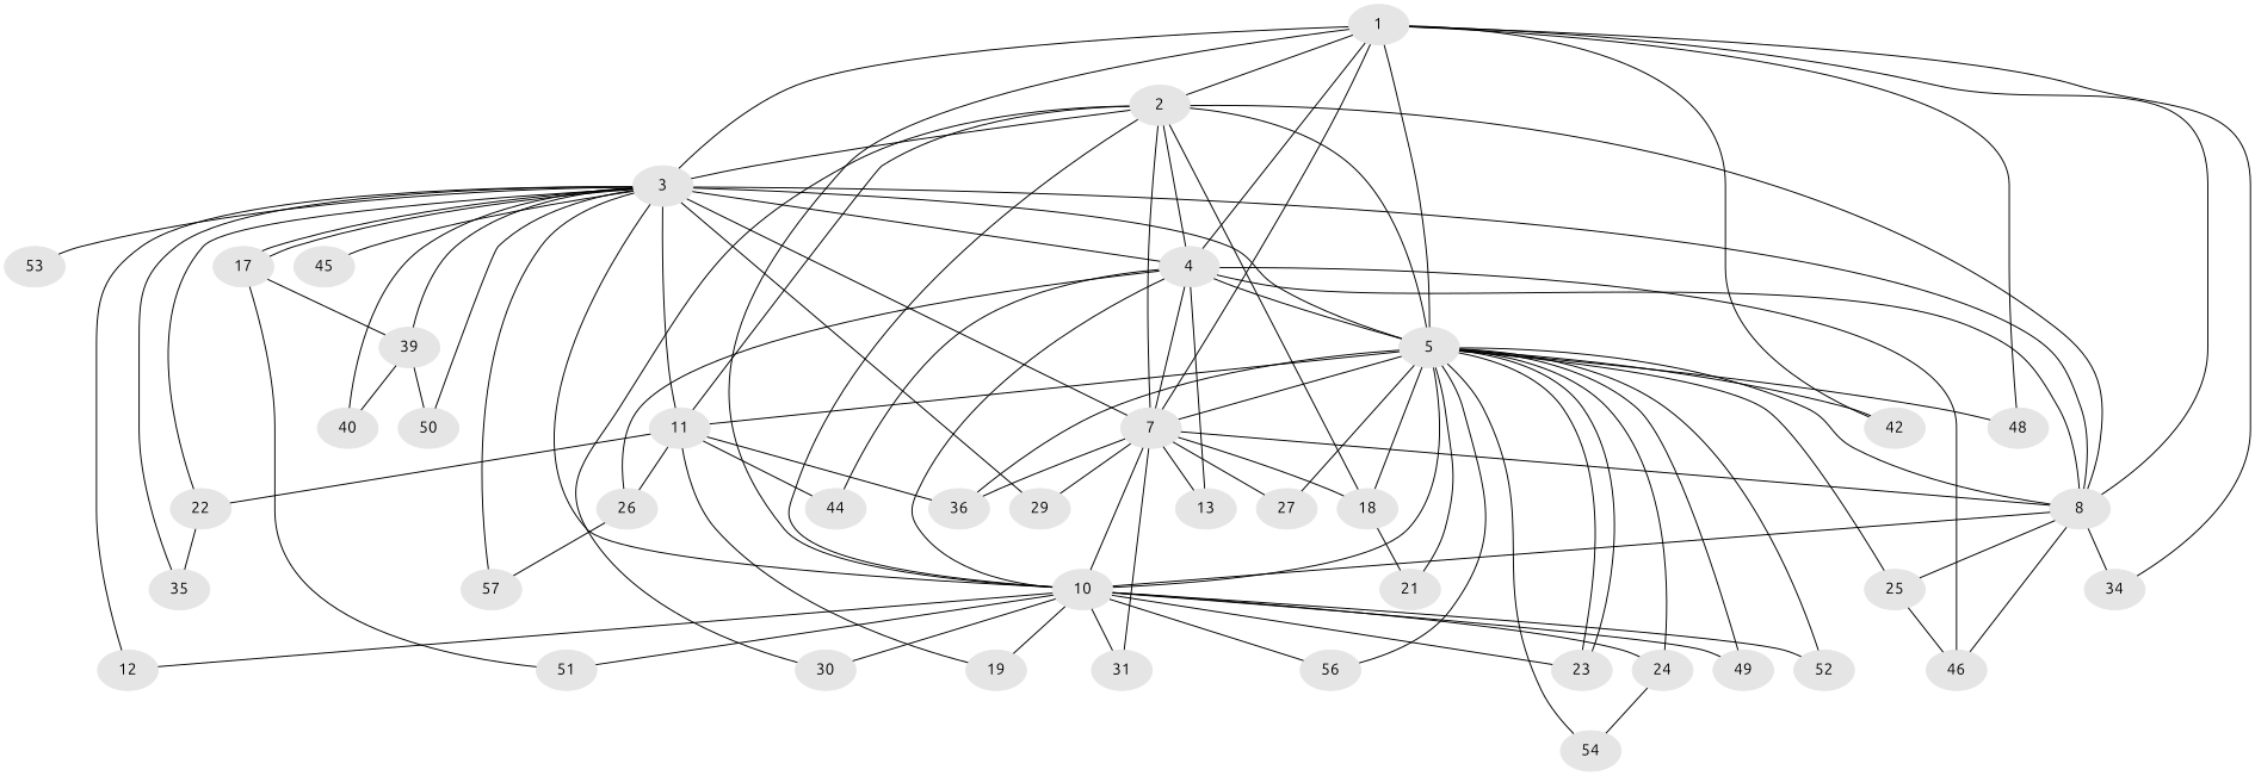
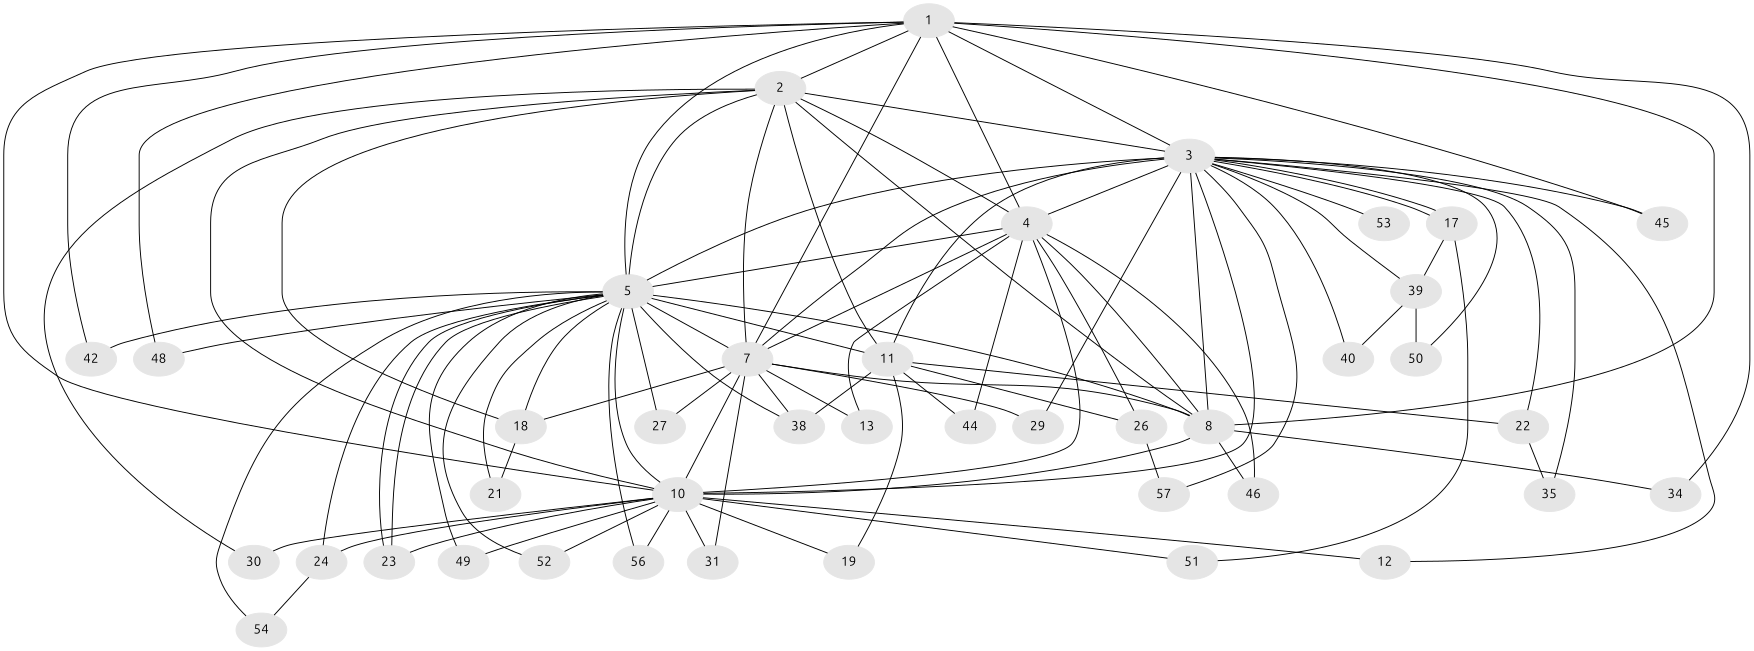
  graph {
    fontname=Ubuntu
    node [color=gray90 fontname=Ubuntu style=filled]
    edge [fontname=Ubuntu]
    1 [super="+32"]
    2 [super="+14"]
    3 [super="+9"]
    4 [super="+37"]
    5 [super="+6"]
    7 [super="+28"]
    8 [super="+15"]
    10 [super="+16"]
    34
    42
    45
    48
    11 [super="+41"]
    18 [super="+20"]
    30
    12
    17 [super="+33"]
    22
    29
    35
    39 [super="+43"]
    40
    50
    53
    57
    13
    26
    44
    46 [super="+47"]
    21
    23 [super="+38"]
    24
-   25
    27
-   36 [super="+55"]
+   36 [super="+55" label=38]
    49
    52
    54
    56
    31
    19
    51
    1 -- 2
    1 -- 3 [weight=2]
    1 -- 4 [weight=2]
    1 -- 5 [weight=2]
    1 -- 7
    1 -- 8
    1 -- 10
    1 -- 34
    1 -- 42
+   1 -- 45
    1 -- 48
    2 -- 3 [weight=3]
    2 -- 4 [weight=2]
    2 -- 5 [weight=2]
    2 -- 7
    2 -- 8
    2 -- 10
    2 -- 11
    2 -- 18
    2 -- 30
    3 -- 4 [weight=2]
    3 -- 5 [weight=4]
    3 -- 7 [weight=2]
    3 -- 8 [weight=2]
    3 -- 10 [weight=2]
    3 -- 45
    3 -- 11
    3 -- 12
    3 -- 17 [weight=2]
    3 -- 17
    3 -- 22
    3 -- 29
    3 -- 35
    3 -- 39
    3 -- 40
    3 -- 50
    3 -- 53 [weight=2]
    3 -- 57
    4 -- 5 [weight=2]
    4 -- 7
    4 -- 8 [weight=2]
    4 -- 10
    4 -- 13
    4 -- 26
    4 -- 44
    4 -- 46
    5 -- 7 [weight=2]
    5 -- 8 [weight=2]
    5 -- 10 [weight=2]
    5 -- 42
    5 -- 48
    5 -- 11
    5 -- 18
    5 -- 21
    5 -- 23
    5 -- 23
    5 -- 24
-   5 -- 25
    5 -- 27
    5 -- 36
    5 -- 49
    5 -- 52
    5 -- 54
    5 -- 56
    7 -- 8
    7 -- 10 [weight=2]
    7 -- 18 [weight=2]
    7 -- 29
    7 -- 13
    7 -- 27
    7 -- 36
    7 -- 31
    8 -- 10
    8 -- 34
    8 -- 46
-   8 -- 25
    10 -- 30
    10 -- 12
    10 -- 23
    10 -- 24
    10 -- 49
    10 -- 52
    10 -- 56
    10 -- 31
    10 -- 19
    10 -- 51
    11 -- 22
    11 -- 26
    11 -- 44
    11 -- 36
    11 -- 19
    18 -- 21
    17 -- 39 [weight=2]
    17 -- 51
    22 -- 35
    39 -- 40
    39 -- 50
    26 -- 57
    24 -- 54
-   25 -- 46
  }
